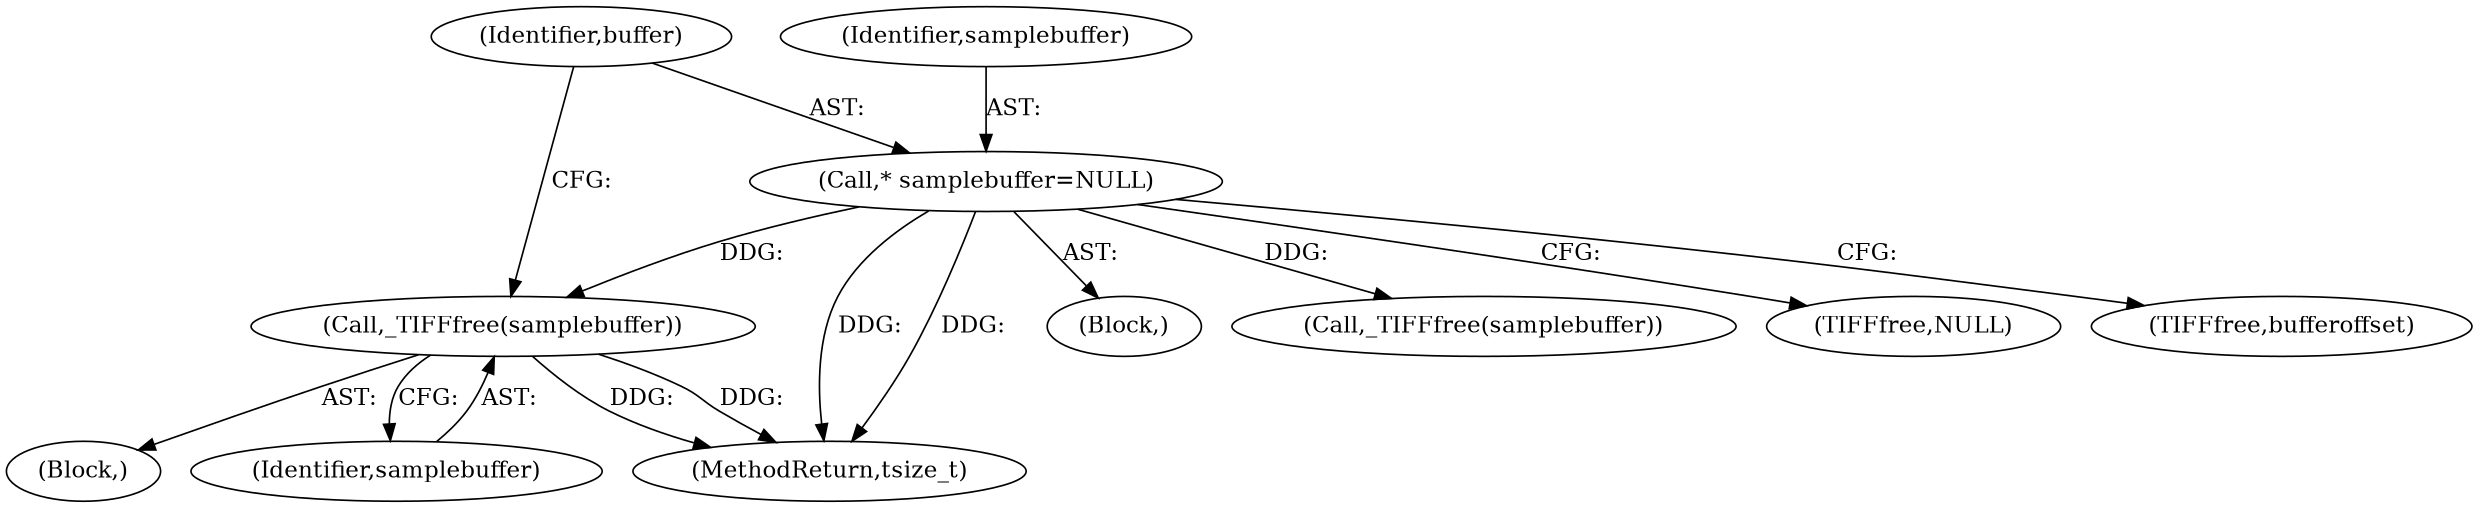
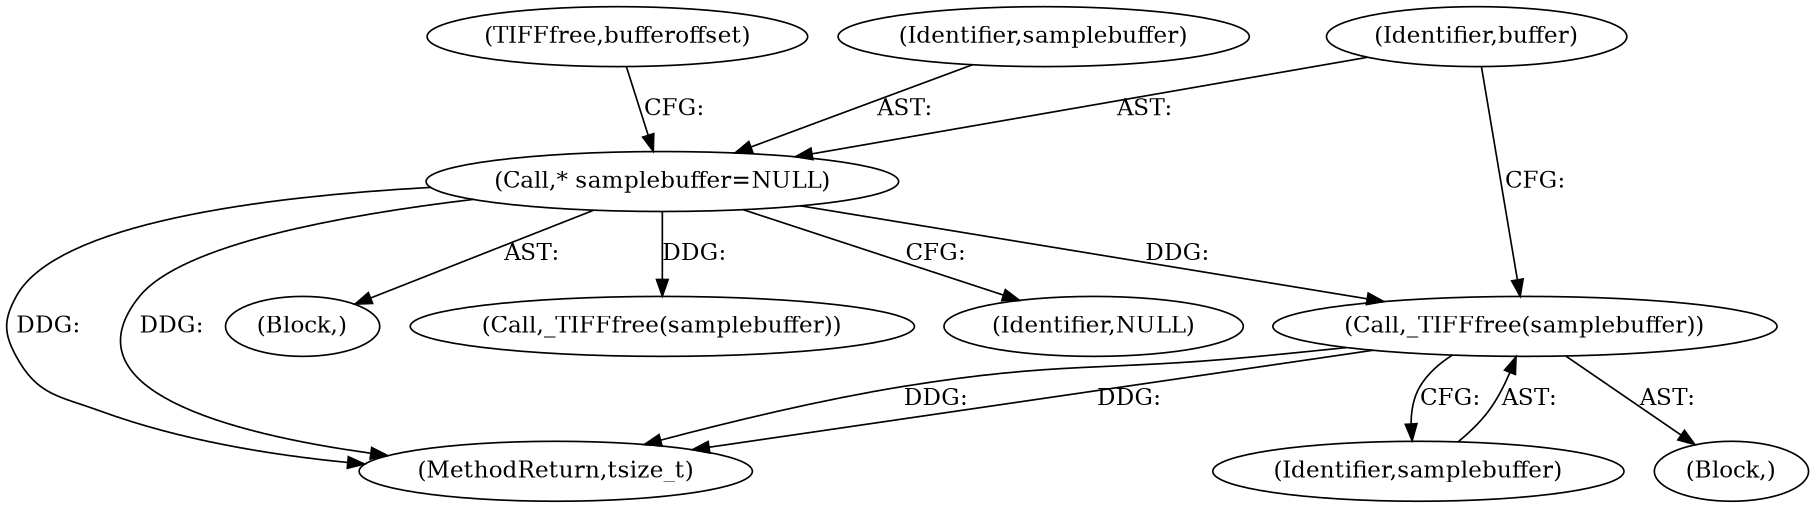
  digraph {
    n1 [label="(Call,_TIFFfree(samplebuffer))"]
    n2 [label="(Block,)"]
    n3 [label="(Identifier,samplebuffer)"]
    n4 [label="(MethodReturn,tsize_t)"]
    n5 [label="(Call,* samplebuffer=NULL)"]
    n6 [label="(Block,)"]
    n7 [label="(Call,_TIFFfree(samplebuffer))"]
-   n8 [label="(TIFFfree,NULL)"]
+   n8 [label="(Identifier,NULL)"]
    n9 [label="(TIFFfree,bufferoffset)"]
    n10 [label="(Identifier,buffer)"]
    n11 [label="(Identifier,samplebuffer)"]
    n1 -> n2 [label="AST: "]
    n1 -> n3 [label="CFG: "]
    n1 -> n4 [label="DDG: "]
    n1 -> n4 [label="DDG: "]
    n3 -> n1 [label="AST: "]
    n5 -> n1 [label="DDG: "]
    n5 -> n4 [label="DDG: "]
    n5 -> n4 [label="DDG: "]
    n5 -> n6 [label="AST: "]
    n5 -> n7 [label="DDG: "]
    n5 -> n8 [label="CFG: "]
-   n5 -> n9 [label="CFG: "]
+   n9 -> n5 [label="CFG: "]
    n10 -> n1 [label="CFG: "]
    n10 -> n5 [label="AST: "]
    n11 -> n5 [label="AST: "]
  }
